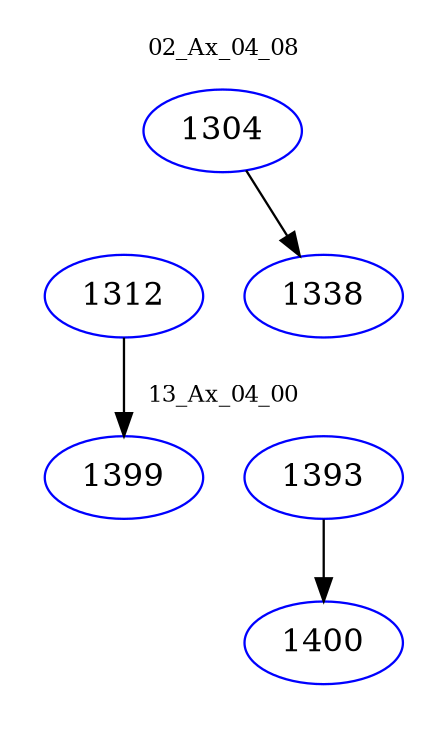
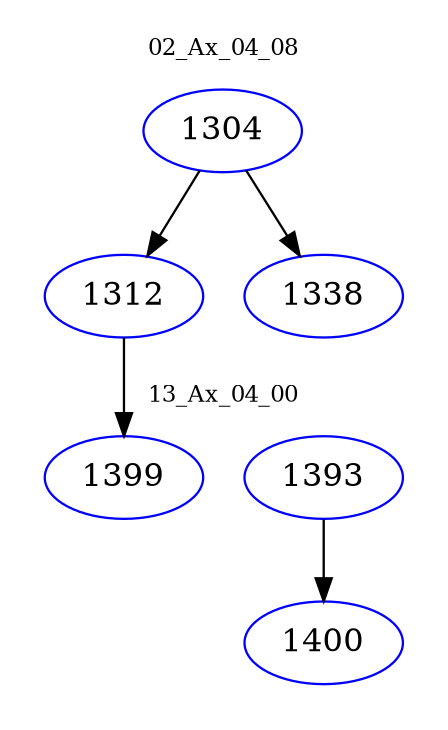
  digraph {
    node [color=blue]
    edge [color=black]
    n1 [label=1393]
    n2 [label=1400]
    n3 [label=1399]
    n4 [label=1304]
    n5 [label=1312]
    n6 [label=1338]
    subgraph cluster_1 {
      color=white
      fontsize=10
      label="13_Ax_04_00"
      n1
      n2
      n3
    }
    subgraph cluster_2 {
      color=white
      fontsize=10
      label="02_Ax_04_08"
      n4
      n5
      n6
    }
    n1 -> n2
+   n4 -> n5
    n4 -> n6
    n5 -> n3
  }
